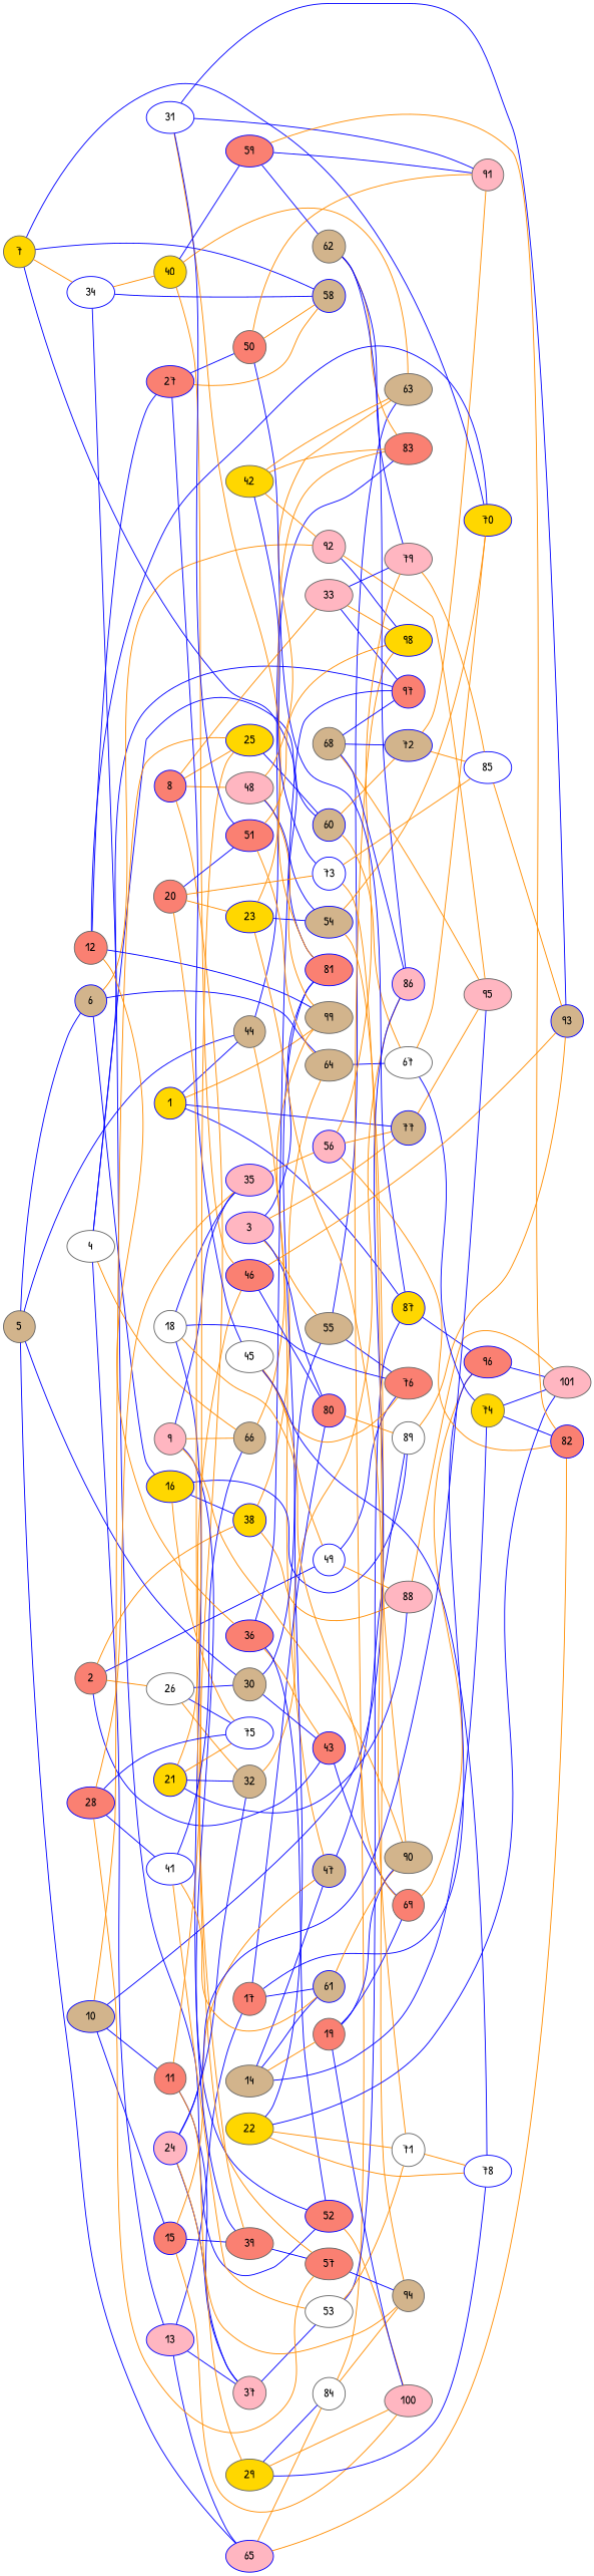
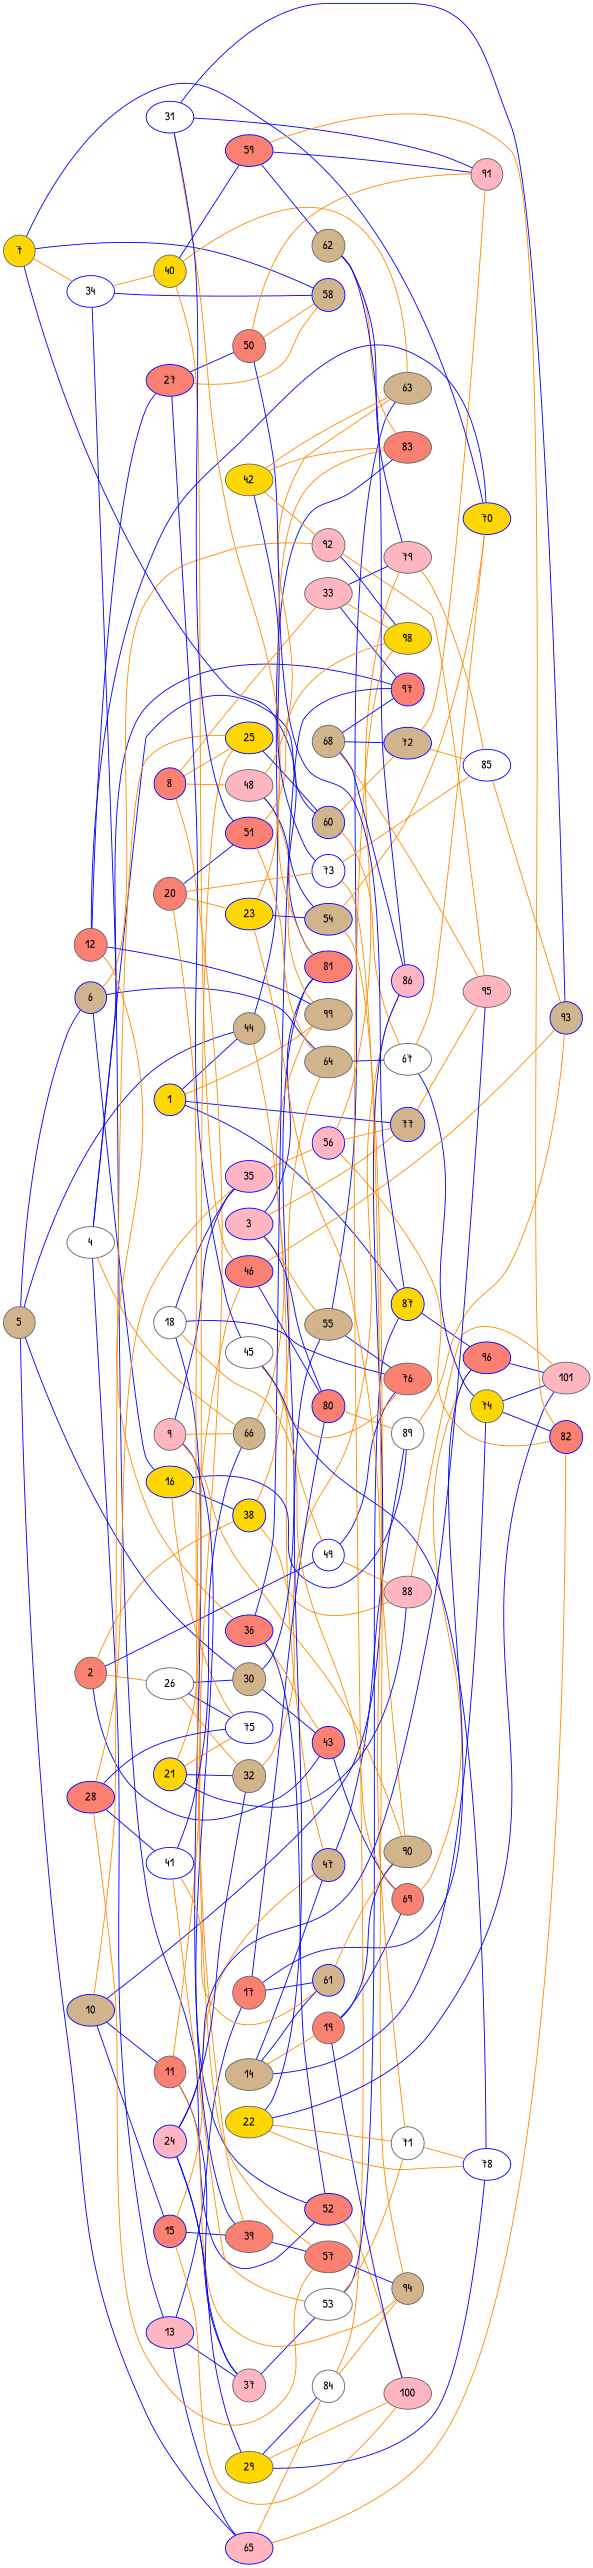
  graph {
    fontname="Patrick Hand"
    rankdir=LR
    node [color=gray40 fillcolor=salmon fontname="Patrick Hand" shape=ellipse style=filled]
    edge [color=blue fontname="Patrick Hand"]
    1 [color=blue fillcolor=gold shape=circle]
    44 [fillcolor=tan shape=circle]
    77 [color=blue fillcolor=tan shape=circle]
    87 [color=blue fillcolor=gold shape=circle]
    99 [fillcolor=tan]
    47 [color=blue fillcolor=tan shape=circle]
    83
    95 [fillcolor=lightpink]
    96 [color=blue]
    2 [shape=circle]
    26 [fillcolor=white]
    38 [color=blue fillcolor=gold shape=circle]
    43 [color=blue shape=circle]
    49 [color=blue fillcolor=white shape=circle]
    30 [fillcolor=tan shape=circle]
    75 [color=blue fillcolor=white]
    32 [fillcolor=tan shape=circle]
    64 [fillcolor=tan]
    88 [fillcolor=lightpink]
    69 [shape=circle]
    76
    3 [color=blue fillcolor=lightpink]
    55 [fillcolor=tan]
    80 [color=blue shape=circle]
    81 [color=blue]
    63 [fillcolor=tan]
    89 [fillcolor=white shape=circle]
    4 [fillcolor=white]
    13 [color=blue fillcolor=lightpink]
    60 [color=blue fillcolor=tan shape=circle]
    66 [fillcolor=tan shape=circle]
    97 [color=blue shape=circle]
    65 [color=blue fillcolor=lightpink]
    37 [fillcolor=lightpink shape=circle]
    17 [shape=circle]
    67 [fillcolor=white]
    72 [color=blue fillcolor=tan]
    5 [fillcolor=tan shape=circle]
    6 [color=blue fillcolor=tan shape=circle]
    16 [color=blue fillcolor=gold]
    92 [fillcolor=lightpink shape=circle]
    84 [fillcolor=white shape=circle]
    82 [color=blue shape=circle]
-   98 [color=blue fillcolor=gold]
+   98 [fillcolor=gold]
    7 [fillcolor=gold shape=circle]
    34 [color=blue fillcolor=white]
    58 [color=blue fillcolor=tan shape=circle]
    70 [color=blue fillcolor=gold]
    52 [color=blue]
    40 [fillcolor=gold shape=circle]
    8 [color=blue shape=circle]
    25 [color=blue fillcolor=gold]
    33 [fillcolor=lightpink]
    39
    48 [fillcolor=lightpink]
    79 [fillcolor=lightpink]
    57
    54 [color=blue fillcolor=tan]
    9 [fillcolor=lightpink shape=circle]
    35 [color=blue fillcolor=lightpink]
    90 [fillcolor=tan]
    56 [color=blue fillcolor=lightpink shape=circle]
    100 [fillcolor=lightpink]
    10 [color=blue fillcolor=tan]
    11 [shape=circle]
    15 [color=blue shape=circle]
    86 [color=blue fillcolor=lightpink shape=circle]
    46 [color=blue]
    94 [fillcolor=tan shape=circle]
    53 [fillcolor=white]
    93 [color=blue fillcolor=tan shape=circle]
    12 [shape=circle]
    27 [color=blue]
    36 [color=blue]
    45 [fillcolor=white]
    50 [shape=circle]
    61 [color=blue fillcolor=tan shape=circle]
    14 [fillcolor=tan]
    19 [shape=circle]
    74 [fillcolor=gold shape=circle]
    101 [fillcolor=lightpink]
    18 [fillcolor=white shape=circle]
    20 [shape=circle]
    23 [color=blue fillcolor=gold]
    51 [color=blue]
    73 [color=blue fillcolor=white shape=circle]
    71 [fillcolor=white shape=circle]
    85 [color=blue fillcolor=white]
    21 [color=blue fillcolor=gold shape=circle]
    22 [fillcolor=gold]
    78 [color=blue fillcolor=white]
    24 [color=blue fillcolor=lightpink shape=circle]
    29 [fillcolor=gold]
    91 [fillcolor=lightpink shape=circle]
    28 [color=blue]
    41 [color=blue fillcolor=white]
    31 [color=blue fillcolor=white]
    59 [color=blue]
    62 [fillcolor=tan shape=circle]
    42 [fillcolor=gold]
    68 [fillcolor=tan shape=circle]
    1 -- 44
    1 -- 77
    1 -- 87
    1 -- 99 [color=darkorange]
    44 -- 47 [color=darkorange]
    44 -- 83
    77 -- 95 [color=darkorange]
    87 -- 96
    47 -- 89
    96 -- 101
    2 -- 26 [color=darkorange]
    2 -- 38 [color=darkorange]
    2 -- 43
    2 -- 49
    26 -- 30
    26 -- 75
    26 -- 32 [color=darkorange]
    38 -- 64 [color=darkorange]
    38 -- 88 [color=darkorange]
    43 -- 69
    49 -- 88 [color=darkorange]
    49 -- 76
    30 -- 43
    30 -- 81
    32 -- 86 [color=darkorange]
    64 -- 67
    88 -- 101 [color=darkorange]
    69 -- 96 [color=darkorange]
    3 -- 77 [color=darkorange]
    3 -- 55 [color=darkorange]
    3 -- 80
    3 -- 81
    55 -- 76
    55 -- 63
    80 -- 89 [color=darkorange]
    89 -- 93 [color=darkorange]
    4 -- 13
    4 -- 60
    4 -- 66 [color=darkorange]
    4 -- 97
    13 -- 65
    13 -- 37
    13 -- 17
    60 -- 67 [color=darkorange]
    60 -- 72 [color=darkorange]
    66 -- 99 [color=darkorange]
    65 -- 84 [color=darkorange]
    65 -- 82 [color=darkorange]
    37 -- 53
    17 -- 96
    17 -- 80
    17 -- 61
    67 -- 70 [color=darkorange]
    67 -- 74
    72 -- 85 [color=darkorange]
    72 -- 91 [color=darkorange]
    5 -- 44
    5 -- 30
    5 -- 65
    5 -- 6
    6 -- 64
    6 -- 16
    6 -- 92 [color=darkorange]
    16 -- 38
    16 -- 75 [color=darkorange]
    16 -- 89
    92 -- 95 [color=darkorange]
    92 -- 98
    84 -- 98 [color=darkorange]
    84 -- 94 [color=darkorange]
    7 -- 81
    7 -- 34 [color=darkorange]
    7 -- 58
    7 -- 70
    34 -- 58
    34 -- 52
    34 -- 40 [color=darkorange]
    52 -- 100 [color=darkorange]
    40 -- 63 [color=darkorange]
    40 -- 46 [color=darkorange]
    40 -- 59
    8 -- 25 [color=darkorange]
    8 -- 33 [color=darkorange]
    8 -- 39 [color=darkorange]
    8 -- 48 [color=darkorange]
    25 -- 60
    33 -- 97
    33 -- 98 [color=darkorange]
    33 -- 79
    39 -- 57
    48 -- 99 [color=darkorange]
    48 -- 63 [color=darkorange]
    48 -- 54
    79 -- 85 [color=darkorange]
    57 -- 94
    54 -- 70 [color=darkorange]
    54 -- 94 [color=darkorange]
    9 -- 66 [color=darkorange]
    9 -- 52
    9 -- 35
    9 -- 90 [color=darkorange]
    35 -- 56 [color=darkorange]
    56 -- 77 [color=darkorange]
    56 -- 82 [color=darkorange]
    56 -- 79 [color=darkorange]
    10 -- 25 [color=darkorange]
    10 -- 11
    10 -- 15
    10 -- 86
    11 -- 37
    11 -- 46 [color=darkorange]
    11 -- 94 [color=darkorange]
    15 -- 47 [color=darkorange]
    15 -- 39
    15 -- 100 [color=darkorange]
    46 -- 80
    46 -- 93 [color=darkorange]
    53 -- 87
    53 -- 71 [color=darkorange]
    12 -- 99
    12 -- 70
    12 -- 27
    12 -- 36 [color=darkorange]
    27 -- 58 [color=darkorange]
    27 -- 45
    27 -- 50
    36 -- 43 [color=darkorange]
    36 -- 97
    36 -- 52
    45 -- 49 [color=darkorange]
    45 -- 76 [color=darkorange]
    45 -- 78
    50 -- 87
    50 -- 58 [color=darkorange]
    50 -- 91 [color=darkorange]
    61 -- 90 [color=darkorange]
    14 -- 47
    14 -- 61
    14 -- 19 [color=darkorange]
    14 -- 74
    19 -- 69
    19 -- 90
    19 -- 100
    74 -- 82
    74 -- 101
    18 -- 69 [color=darkorange]
    18 -- 76
    18 -- 39
    18 -- 35
    20 -- 57 [color=darkorange]
    20 -- 23 [color=darkorange]
    20 -- 51
    20 -- 73 [color=darkorange]
    23 -- 83 [color=darkorange]
    23 -- 54
    23 -- 71 [color=darkorange]
    51 -- 64 [color=darkorange]
    51 -- 98 [color=darkorange]
    73 -- 90 [color=darkorange]
    73 -- 85 [color=darkorange]
    71 -- 78 [color=darkorange]
    85 -- 93 [color=darkorange]
    21 -- 75 [color=darkorange]
    21 -- 32
    21 -- 88
    21 -- 25 [color=darkorange]
    22 -- 55
    22 -- 101
    22 -- 71 [color=darkorange]
    22 -- 78 [color=darkorange]
    24 -- 95
    24 -- 32
    24 -- 37
-   24 -- 29 [color=darkorange]
+   24 -- 29
    29 -- 84
    29 -- 100 [color=darkorange]
    29 -- 78
    28 -- 75
    28 -- 57 [color=darkorange]
    28 -- 35 [color=darkorange]
    28 -- 41
    41 -- 66
    41 -- 53 [color=darkorange]
    41 -- 61 [color=darkorange]
    31 -- 81 [color=darkorange]
    31 -- 93
    31 -- 51
    31 -- 91
    59 -- 82 [color=darkorange]
    59 -- 91
    59 -- 62
    62 -- 83 [color=darkorange]
    62 -- 79
    62 -- 86
    42 -- 83 [color=darkorange]
    42 -- 63 [color=darkorange]
    42 -- 92 [color=darkorange]
    42 -- 73
    68 -- 95 [color=darkorange]
    68 -- 97
    68 -- 72
    68 -- 86
  }
